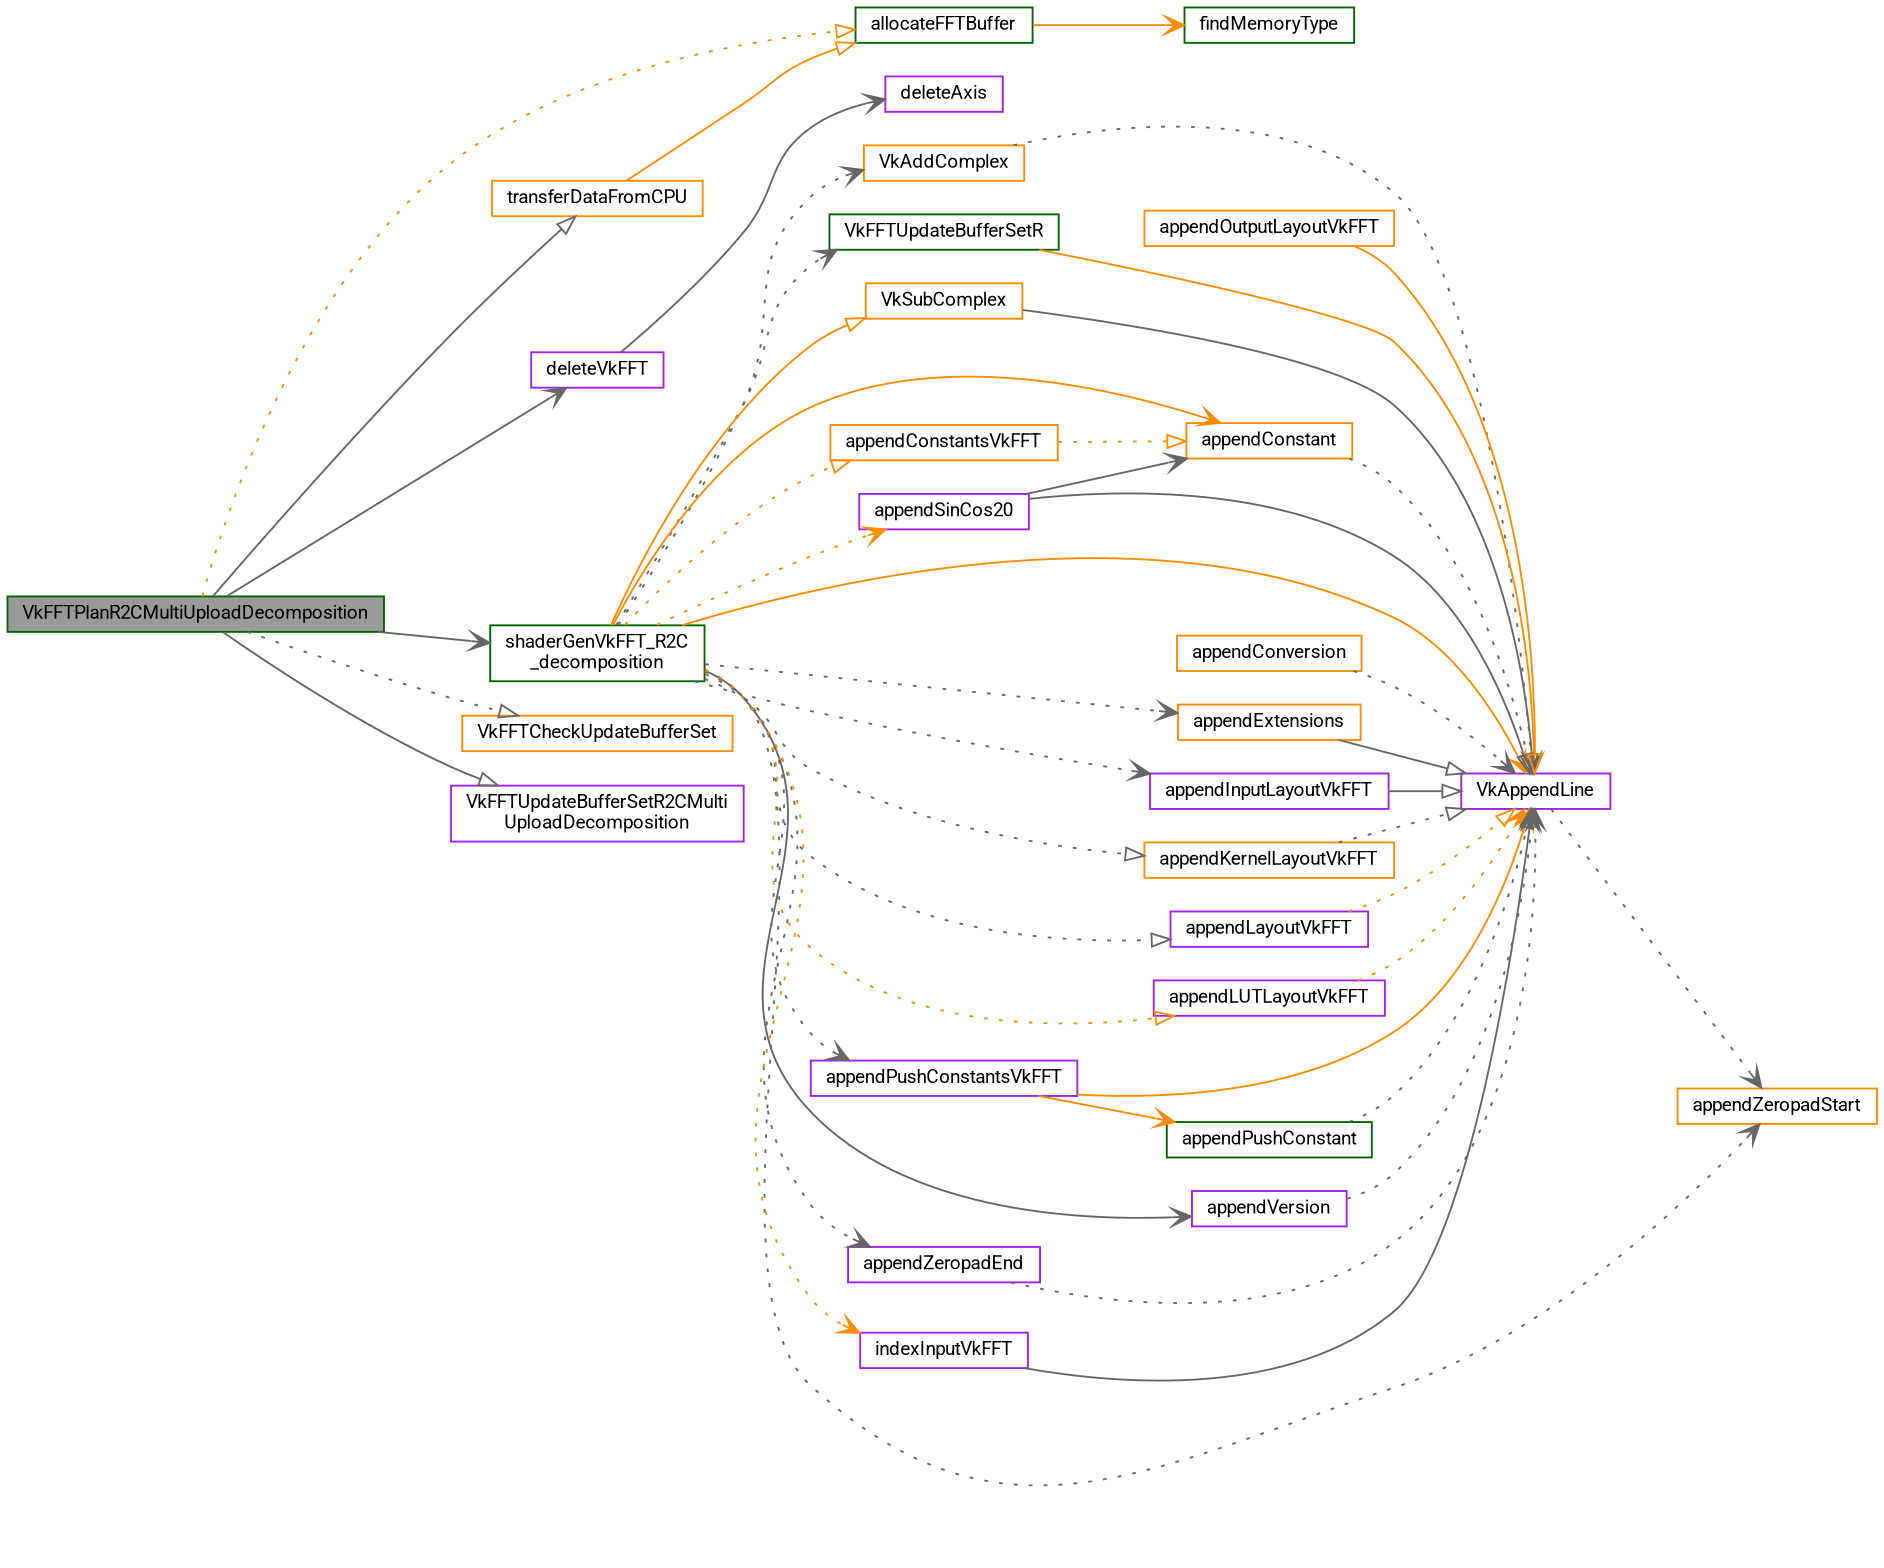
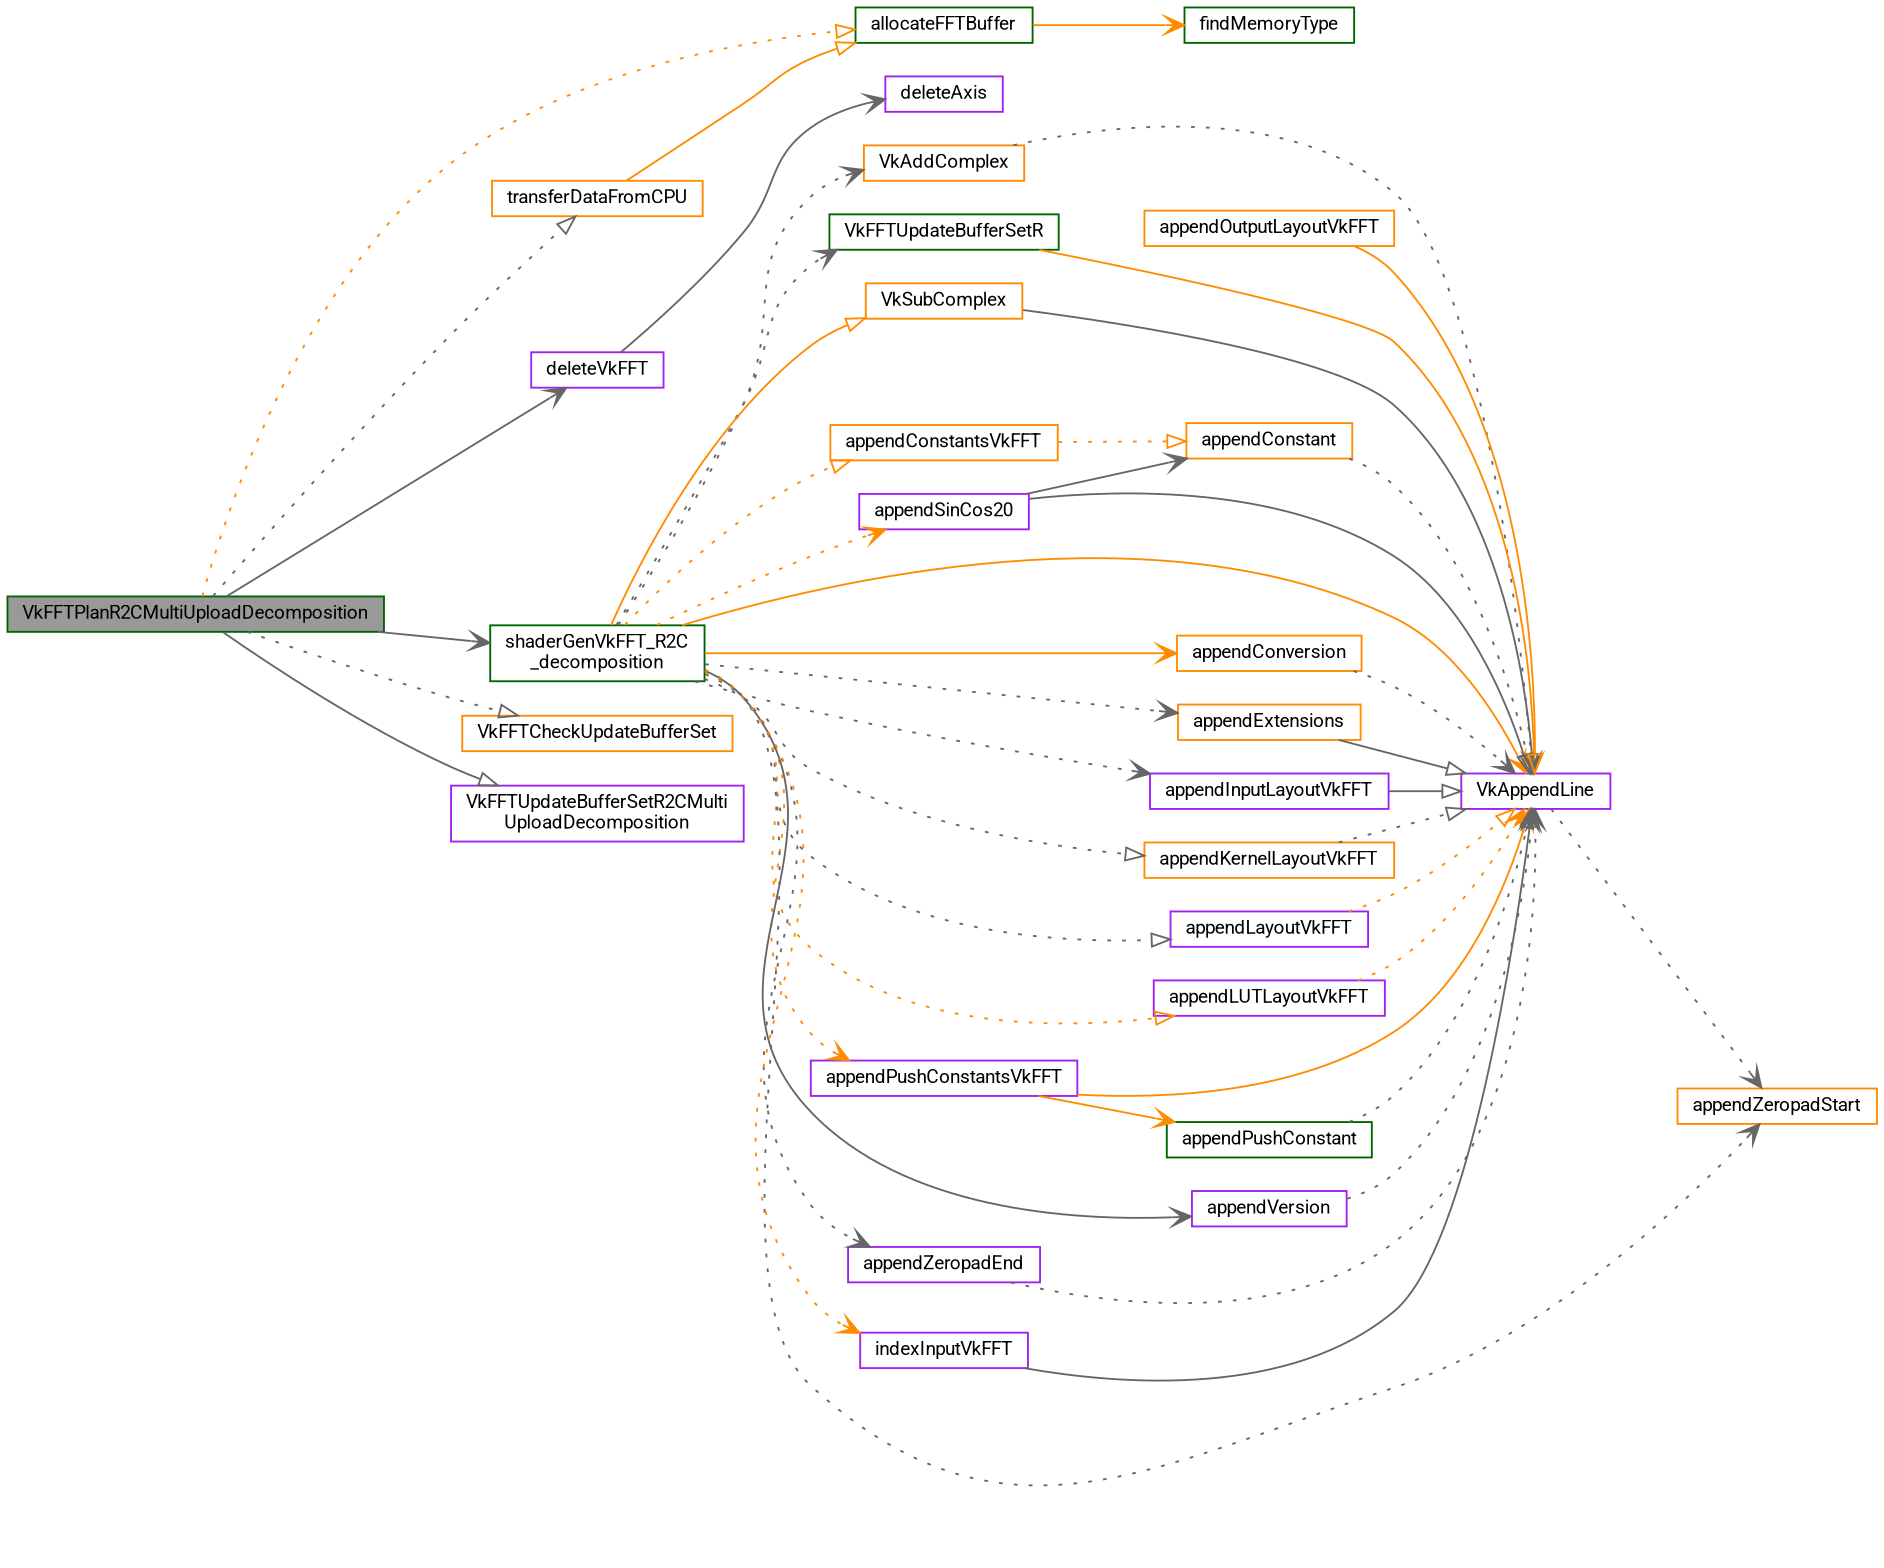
  digraph {
    fontname=Roboto
    rankdir=LR
    node [color=purple fillcolor=white fontname=Roboto fontsize=10 shape=box style=filled]
    edge [arrowhead=vee color=gray40 fontname=Roboto fontsize=10 labelfontname=Helvetica labelfontsize=10 style=dotted]
    n1 [color=darkgreen fillcolor=grey60 fontcolor=black height=0.2 label=VkFFTPlanR2CMultiUploadDecomposition width=0.4]
    n2 [color=darkgreen height=0.2 label=allocateFFTBuffer width=0.4]
    n3 [height=0.2 label=deleteVkFFT width=0.4]
    n4 [color=darkgreen height=0.2 label="shaderGenVkFFT_R2C\l_decomposition" width=0.4]
    n5 [color=darkorange height=0.2 label=transferDataFromCPU width=0.4]
    n6 [color=darkorange height=0.2 label=VkFFTCheckUpdateBufferSet width=0.4]
    n7 [height=0.2 label="VkFFTUpdateBufferSetR2CMulti\lUploadDecomposition" width=0.4]
    n8 [color=darkgreen height=0.2 label=findMemoryType width=0.4]
    n9 [height=0.2 label=deleteAxis width=0.4]
    n10 [color=darkorange height=0.2 label=appendConstantsVkFFT width=0.4]
    n11 [height=0.2 label=VkAppendLine width=0.4]
    n12 [color=darkorange height=0.2 label=appendConversion width=0.4]
    n13 [color=darkorange height=0.2 label=appendExtensions width=0.4]
    n14 [height=0.2 label=appendInputLayoutVkFFT width=0.4]
    n15 [color=darkorange height=0.2 label=appendKernelLayoutVkFFT width=0.4]
    n16 [height=0.2 label=appendLayoutVkFFT width=0.4]
    n17 [height=0.2 label=appendLUTLayoutVkFFT width=0.4]
    n18 [height=0.2 label=appendPushConstantsVkFFT width=0.4]
    n19 [height=0.2 label=appendSinCos20 width=0.4]
    n20 [height=0.2 label=appendVersion width=0.4]
    n21 [height=0.2 label=appendZeropadEnd width=0.4]
    n22 [color=darkorange height=0.2 label=appendZeropadStart width=0.4]
    n23 [height=0.2 label=indexInputVkFFT width=0.4]
    n24 [color=darkorange height=0.2 label=VkAddComplex width=0.4]
    n25 [color=darkgreen height=0.2 label=VkFFTUpdateBufferSetR width=0.4]
    n26 [color=darkorange height=0.2 label=VkSubComplex width=0.4]
    n27 [color=darkorange height=0.2 label=appendConstant width=0.4]
    n28 [color=darkorange height=0.2 label=appendOutputLayoutVkFFT width=0.4]
    n29 [color=darkgreen height=0.2 label=appendPushConstant width=0.4]
    n1 -> n2 [arrowhead=onormal color=darkorange]
    n1 -> n3 [style=solid]
    n1 -> n4 [style=solid]
-   n1 -> n5 [arrowhead=onormal style=solid]
+   n1 -> n5 [arrowhead=onormal]
    n1 -> n6 [arrowhead=onormal]
    n1 -> n7 [arrowhead=onormal style=solid]
    n2 -> n8 [color=darkorange style=solid]
    n3 -> n9 [style=solid]
    n4 -> n10 [arrowhead=onormal color=darkorange]
    n4 -> n11 [color=darkorange style=solid]
-   n4 -> n27 [color=darkorange style=solid]
+   n4 -> n12 [color=darkorange style=solid]
    n4 -> n13
    n4 -> n14
    n4 -> n15 [arrowhead=onormal]
    n4 -> n16 [arrowhead=onormal]
    n4 -> n17 [arrowhead=onormal color=darkorange]
-   n4 -> n18
+   n4 -> n18 [color=darkorange]
    n4 -> n19 [color=darkorange]
    n4 -> n20 [style=solid]
    n4 -> n21
    n4 -> n22
    n4 -> n23 [color=darkorange]
    n4 -> n24
    n4 -> n25
    n4 -> n26 [arrowhead=onormal color=darkorange style=solid]
    n5 -> n2 [arrowhead=onormal color=darkorange style=solid]
    n10 -> n27 [arrowhead=onormal color=darkorange]
    n11 -> n22
    n12 -> n11
    n13 -> n11 [arrowhead=onormal style=solid]
    n14 -> n11 [arrowhead=onormal style=solid]
    n15 -> n11 [arrowhead=onormal]
    n16 -> n11 [arrowhead=onormal color=darkorange]
    n17 -> n11 [color=darkorange]
    n18 -> n11 [color=darkorange style=solid]
    n18 -> n29 [color=darkorange style=solid]
    n19 -> n11 [arrowhead=onormal style=solid]
    n19 -> n27 [style=solid]
    n20 -> n11
    n21 -> n11
    n23 -> n11 [style=solid]
    n24 -> n11 [arrowhead=onormal]
    n25 -> n11 [color=darkorange style=solid]
    n26 -> n11 [style=solid]
    n27 -> n11 [arrowhead=onormal]
    n28 -> n11 [arrowhead=onormal color=darkorange style=solid]
    n29 -> n11 [arrowhead=onormal]
  }
